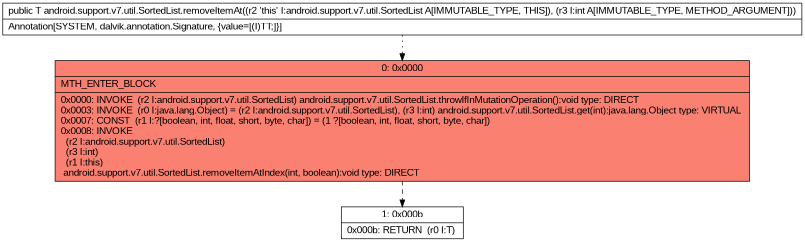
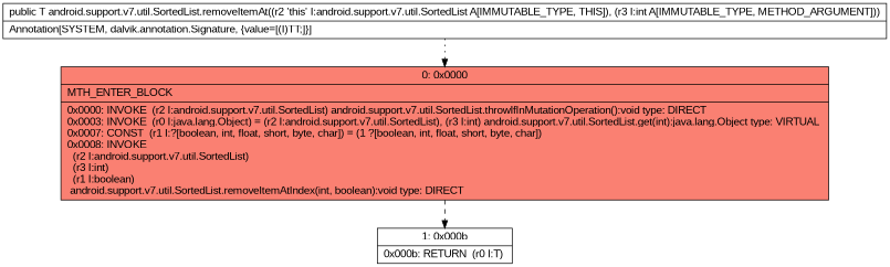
  digraph {
    fontname="Liberation Sans"
    node [shape=record style=filled fillcolor=white fontname="Liberation Sans"]
    edge [fontname="Liberation Sans"]
-   n1 [label="{0\:\ 0x0000|MTH_ENTER_BLOCK\l|0x0000: INVOKE  (r2 I:android.support.v7.util.SortedList) android.support.v7.util.SortedList.throwIfInMutationOperation():void type: DIRECT \l0x0003: INVOKE  (r0 I:java.lang.Object) = (r2 I:android.support.v7.util.SortedList), (r3 I:int) android.support.v7.util.SortedList.get(int):java.lang.Object type: VIRTUAL \l0x0007: CONST  (r1 I:?[boolean, int, float, short, byte, char]) = (1 ?[boolean, int, float, short, byte, char]) \l0x0008: INVOKE  \l  (r2 I:android.support.v7.util.SortedList)\l  (r3 I:int)\l  (r1 I:this)\l android.support.v7.util.SortedList.removeItemAtIndex(int, boolean):void type: DIRECT \l}" fillcolor=salmon]
+   n1 [label="{0\:\ 0x0000|MTH_ENTER_BLOCK\l|0x0000: INVOKE  (r2 I:android.support.v7.util.SortedList) android.support.v7.util.SortedList.throwIfInMutationOperation():void type: DIRECT \l0x0003: INVOKE  (r0 I:java.lang.Object) = (r2 I:android.support.v7.util.SortedList), (r3 I:int) android.support.v7.util.SortedList.get(int):java.lang.Object type: VIRTUAL \l0x0007: CONST  (r1 I:?[boolean, int, float, short, byte, char]) = (1 ?[boolean, int, float, short, byte, char]) \l0x0008: INVOKE  \l  (r2 I:android.support.v7.util.SortedList)\l  (r3 I:int)\l  (r1 I:boolean)\l android.support.v7.util.SortedList.removeItemAtIndex(int, boolean):void type: DIRECT \l}" fillcolor=salmon]
    n2 [label="{1\:\ 0x000b|0x000b: RETURN  (r0 I:T) \l}"]
    n3 [label="{public T android.support.v7.util.SortedList.removeItemAt((r2 'this' I:android.support.v7.util.SortedList A[IMMUTABLE_TYPE, THIS]), (r3 I:int A[IMMUTABLE_TYPE, METHOD_ARGUMENT]))  | Annotation[SYSTEM, dalvik.annotation.Signature, \{value=[(I)TT;]\}]\l}"]
    n1 -> n2 [style=dashed]
    n3 -> n1 [style=dotted]
  }
